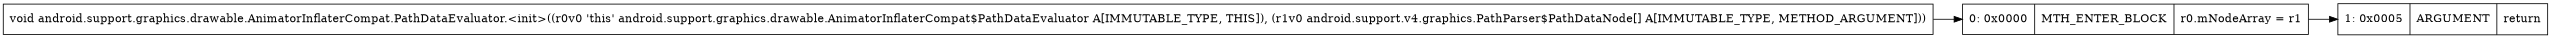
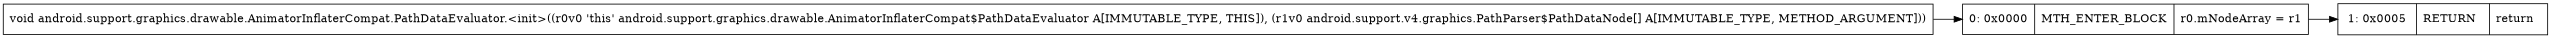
  digraph {
    rankdir=LR
    node [shape=record]
    n1 [label="{0\:\ 0x0000|MTH_ENTER_BLOCK\l|r0.mNodeArray = r1\l}"]
-   n2 [label="{1\:\ 0x0005|ARGUMENT\l|return\l}"]
+   n2 [label="{1\:\ 0x0005|RETURN\l|return\l}"]
    n3 [label="{void android.support.graphics.drawable.AnimatorInflaterCompat.PathDataEvaluator.\<init\>((r0v0 'this' android.support.graphics.drawable.AnimatorInflaterCompat$PathDataEvaluator A[IMMUTABLE_TYPE, THIS]), (r1v0 android.support.v4.graphics.PathParser$PathDataNode[] A[IMMUTABLE_TYPE, METHOD_ARGUMENT])) }"]
    n1 -> n2
    n3 -> n1
  }
